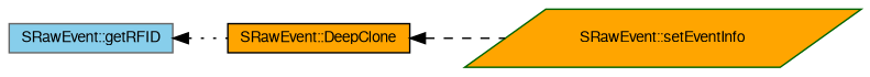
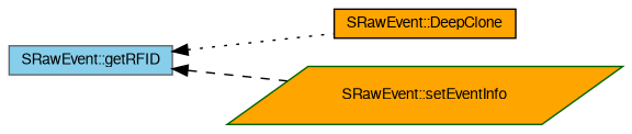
  digraph {
    rankdir=LR
    node [fillcolor=orange fontname=FreeSans fontsize=10 shape=box style=filled]
    edge [color=black dir=back fontname=FreeSans fontsize=10 labelfontname=FreeSans labelfontsize=10]
    n1 [color=gray40 fillcolor=skyblue fontcolor=black height=0.2 label="SRawEvent::getRFID" width=0.4]
    n2 [color=black height=0.2 label="SRawEvent::DeepClone" width=0.4]
    n3 [color=darkgreen height=0.2 label="SRawEvent::setEventInfo" shape=parallelogram width=0.4]
    n1 -> n2 [style=dotted]
-   n2 -> n3 [style=dashed]
+   n1 -> n3 [style=dashed]
  }
